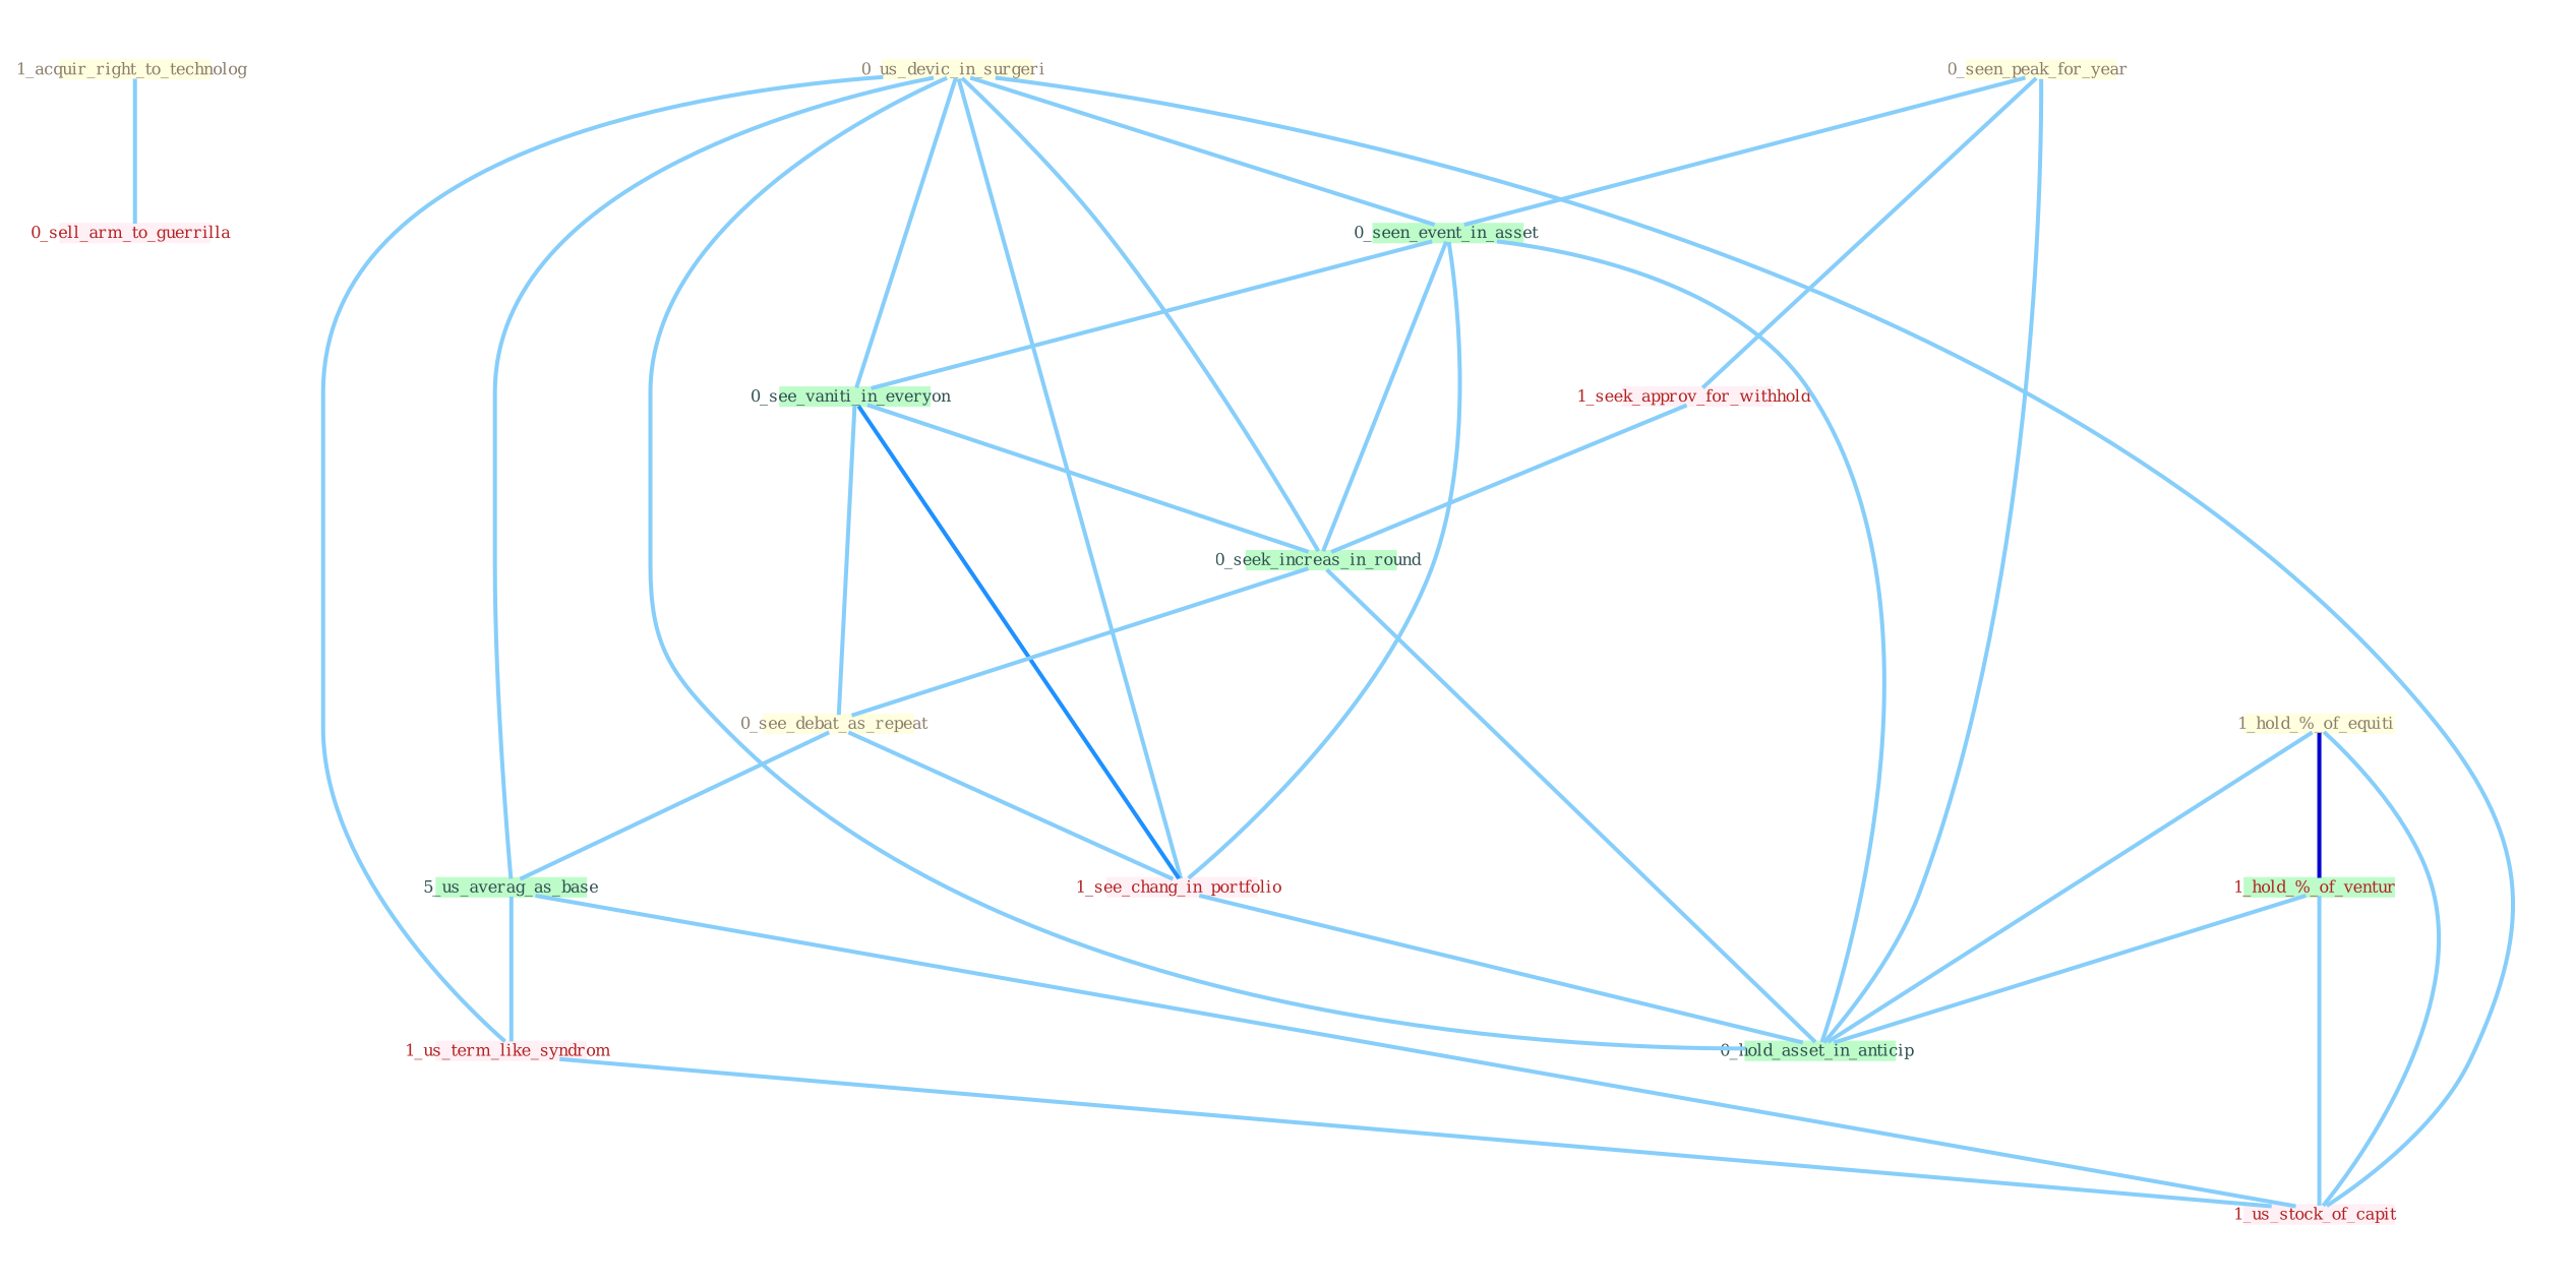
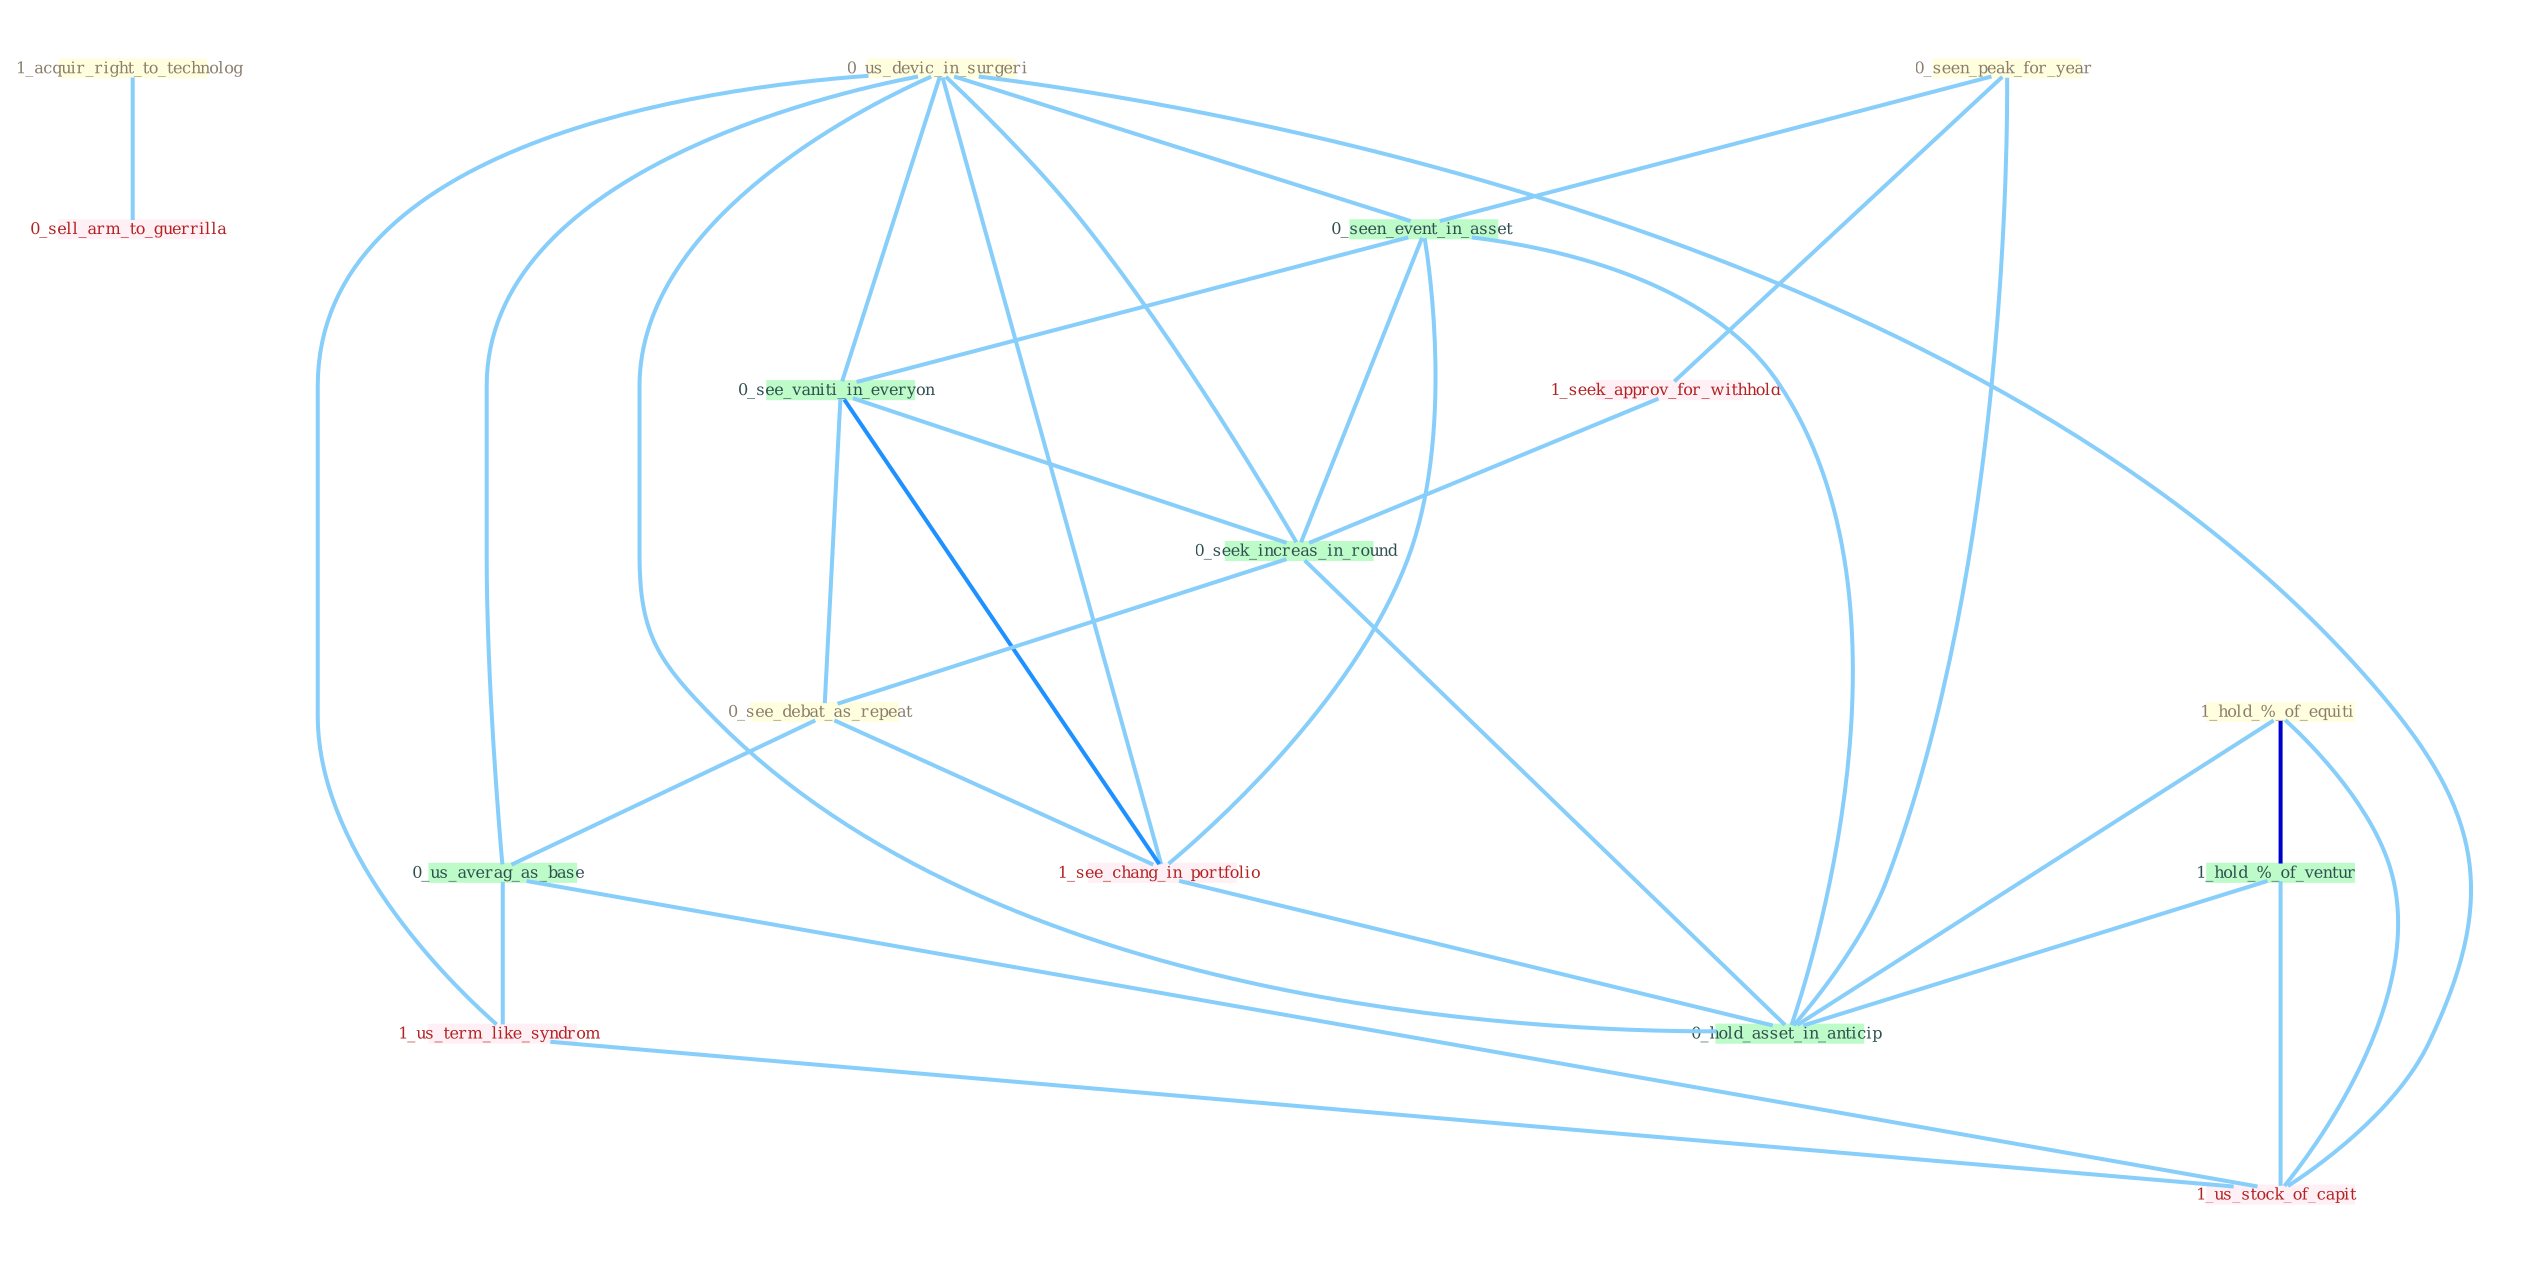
  graph {
    node [color="#BDFCC9" fixedsize=true fontcolor="#2f4f4f" fontsize=4 shape=polygon style=filled]
    edge [color="#87cefa" w=1]
    "1_acquir_right_to_technolog " [color="#ffffe0" fontcolor="#8b7d6b" height=.06 width=.5]
    "1_hold_%_of_equiti " [color="#ffffe0" fontcolor="#8b7d6b" height=.06 width=.5]
    "0_us_devic_in_surgeri " [color="#ffffe0" fontcolor="#8b7d6b" height=.06 width=.5]
    "0_seen_peak_for_year " [color="#ffffe0" fontcolor="#8b7d6b" height=.06 width=.5]
    "0_see_debat_as_repeat " [color="#ffffe0" fontcolor="#8b7d6b" height=.06 width=.5]
    "1_us_term_like_syndrom " [color="#fff0f5" fontcolor="#b22222" height=.06 width=.5]
    "1_seek_approv_for_withhold " [color="#fff0f5" fontcolor="#b22222" height=.06 width=.5]
    "0_sell_arm_to_guerrilla " [color="#fff0f5" fontcolor="#b22222" height=.06 width=.5]
    "1_us_stock_of_capit " [color="#fff0f5" fontcolor="#b22222" height=.06 width=.5]
    "1_see_chang_in_portfolio " [color="#fff0f5" fontcolor="#b22222" height=.06 width=.5]
-   "1_hold_%_of_ventur " [fontcolor="#b22222" height=.06 width=.5]
+   "1_hold_%_of_ventur " [height=.06 width=.5]
    "0_hold_asset_in_anticip " [height=.06 width=.5]
    n13 [height=.06 label="0_seen_event_in_asset" width=.5]
-   "0_us_averag_as_base " [height=.06 width=.5 label="5_us_averag_as_base"]
+   "0_us_averag_as_base " [height=.06 width=.5]
    "0_see_vaniti_in_everyon " [height=.06 width=.5]
    "0_seek_increas_in_round " [height=.06 width=.5]
    subgraph sub_1 {
      "1_acquir_right_to_technolog "
      "1_hold_%_of_equiti "
      "0_us_devic_in_surgeri "
      "0_seen_peak_for_year "
      "0_see_debat_as_repeat "
    }
    subgraph sub_2 {
      "1_us_term_like_syndrom "
      "1_seek_approv_for_withhold "
      "0_sell_arm_to_guerrilla "
      "1_us_stock_of_capit "
      "1_see_chang_in_portfolio "
    }
    "1_acquir_right_to_technolog " -- "0_sell_arm_to_guerrilla "
    "1_hold_%_of_equiti " -- "1_us_stock_of_capit "
    "1_hold_%_of_equiti " -- "1_hold_%_of_ventur " [color="#0000cd" w=3]
    "1_hold_%_of_equiti " -- "0_hold_asset_in_anticip "
    "0_us_devic_in_surgeri " -- "1_us_term_like_syndrom "
    "0_us_devic_in_surgeri " -- "1_us_stock_of_capit "
    "0_us_devic_in_surgeri " -- "1_see_chang_in_portfolio "
    "0_us_devic_in_surgeri " -- "0_hold_asset_in_anticip "
    "0_us_devic_in_surgeri " -- n13
    "0_us_devic_in_surgeri " -- "0_us_averag_as_base "
    "0_us_devic_in_surgeri " -- "0_see_vaniti_in_everyon "
    "0_us_devic_in_surgeri " -- "0_seek_increas_in_round "
    "0_seen_peak_for_year " -- "1_seek_approv_for_withhold "
    "0_seen_peak_for_year " -- "0_hold_asset_in_anticip "
    "0_seen_peak_for_year " -- n13
    "0_see_debat_as_repeat " -- "1_see_chang_in_portfolio "
    "0_see_debat_as_repeat " -- "0_us_averag_as_base "
    "0_see_debat_as_repeat " -- "0_see_vaniti_in_everyon "
    "1_us_term_like_syndrom " -- "1_us_stock_of_capit "
    "1_seek_approv_for_withhold " -- "0_seek_increas_in_round "
    "1_see_chang_in_portfolio " -- "0_hold_asset_in_anticip "
    "1_hold_%_of_ventur " -- "1_us_stock_of_capit "
    "1_hold_%_of_ventur " -- "0_hold_asset_in_anticip "
    n13 -- "1_see_chang_in_portfolio "
    n13 -- "0_hold_asset_in_anticip "
    n13 -- "0_see_vaniti_in_everyon "
    n13 -- "0_seek_increas_in_round "
    "0_us_averag_as_base " -- "1_us_term_like_syndrom "
    "0_us_averag_as_base " -- "1_us_stock_of_capit "
    "0_see_vaniti_in_everyon " -- "1_see_chang_in_portfolio " [color="#1e90ff" w=2]
    "0_see_vaniti_in_everyon " -- "0_seek_increas_in_round "
    "0_seek_increas_in_round " -- "0_see_debat_as_repeat "
    "0_seek_increas_in_round " -- "0_hold_asset_in_anticip "
  }
